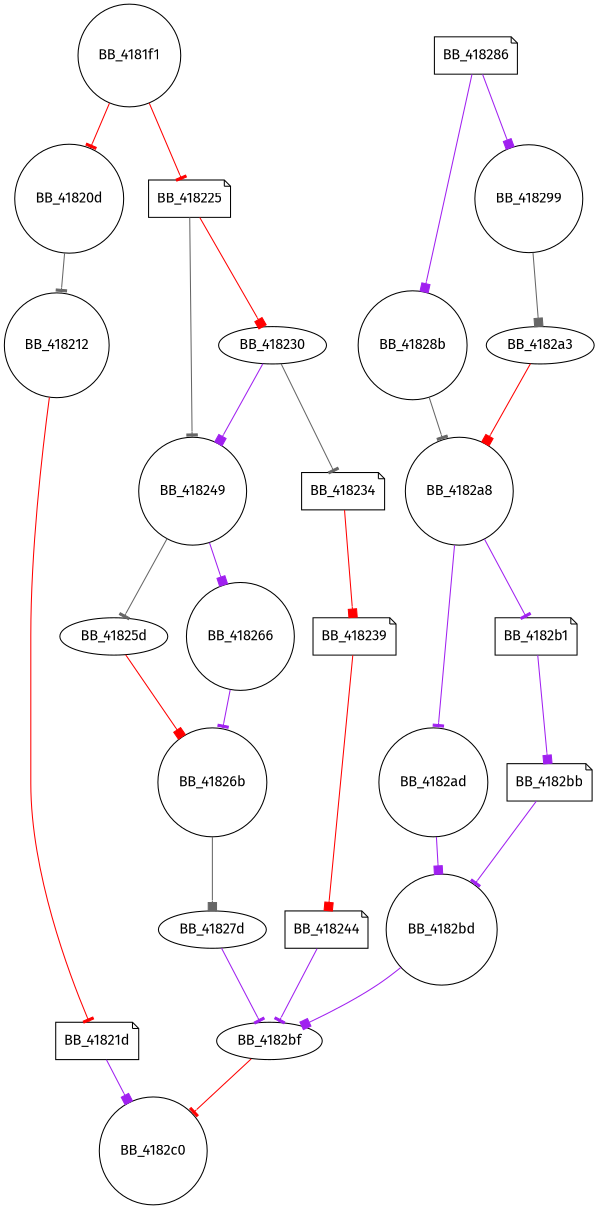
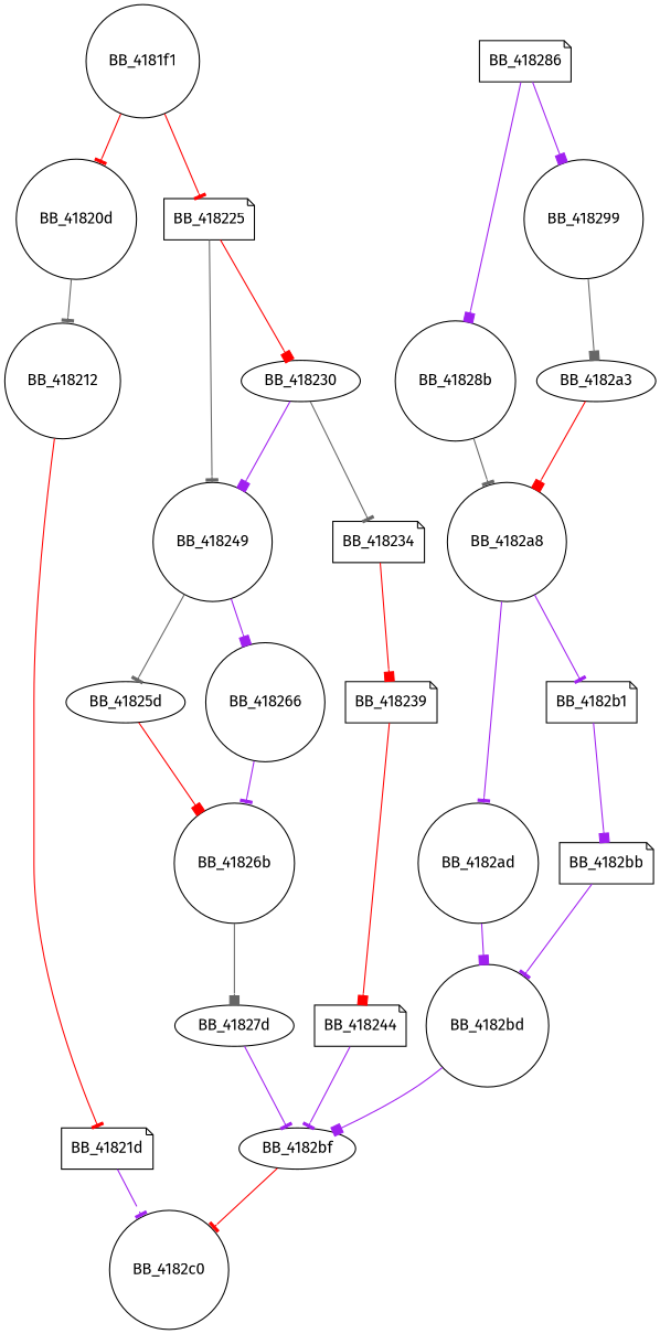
  digraph {
    fontname="Fira Sans"
    node [fontname="Fira Sans" shape=circle]
    edge [arrowhead=tee color=purple fontname="Fira Sans"]
    BB_4181f1
    BB_41820d
    BB_418225 [shape=note]
    BB_418212
    BB_418230 [shape=ellipse]
    BB_418249
    BB_41821d [shape=note]
    BB_418234 [shape=note]
    BB_41825d [shape=ellipse]
    BB_418266
    BB_4182c0
    BB_418239 [shape=note]
    BB_41826b
    BB_418244 [shape=note]
    BB_4182bf [shape=ellipse]
    BB_41827d [shape=ellipse]
    BB_418286 [shape=note]
    BB_41828b
    BB_418299
    BB_4182a8
    BB_4182a3 [shape=ellipse]
    BB_4182ad
    BB_4182b1 [shape=note]
    BB_4182bd
    BB_4182bb [shape=note]
    BB_4181f1 -> BB_41820d [color=red]
    BB_4181f1 -> BB_418225 [color=red]
    BB_41820d -> BB_418212 [color=gray40]
    BB_418225 -> BB_418230 [arrowhead=box color=red]
    BB_418225 -> BB_418249 [color=gray40]
    BB_418212 -> BB_41821d [color=red]
    BB_418230 -> BB_418249 [arrowhead=box]
    BB_418230 -> BB_418234 [color=gray40]
    BB_418249 -> BB_41825d [color=gray40]
    BB_418249 -> BB_418266 [arrowhead=box]
-   BB_41821d -> BB_4182c0 [arrowhead=box]
+   BB_41821d -> BB_4182c0
    BB_418234 -> BB_418239 [arrowhead=box color=red]
    BB_41825d -> BB_41826b [arrowhead=box color=red]
    BB_418266 -> BB_41826b
    BB_418239 -> BB_418244 [arrowhead=box color=red]
    BB_41826b -> BB_41827d [arrowhead=box color=gray40]
    BB_418244 -> BB_4182bf
    BB_4182bf -> BB_4182c0 [color=red]
    BB_41827d -> BB_4182bf
    BB_418286 -> BB_41828b [arrowhead=box]
    BB_418286 -> BB_418299 [arrowhead=box]
    BB_41828b -> BB_4182a8 [color=gray40]
    BB_418299 -> BB_4182a3 [arrowhead=box color=gray40]
    BB_4182a8 -> BB_4182ad
    BB_4182a8 -> BB_4182b1
    BB_4182a3 -> BB_4182a8 [arrowhead=box color=red]
    BB_4182ad -> BB_4182bd [arrowhead=box]
    BB_4182b1 -> BB_4182bb [arrowhead=box]
    BB_4182bd -> BB_4182bf [arrowhead=box]
    BB_4182bb -> BB_4182bd
  }
